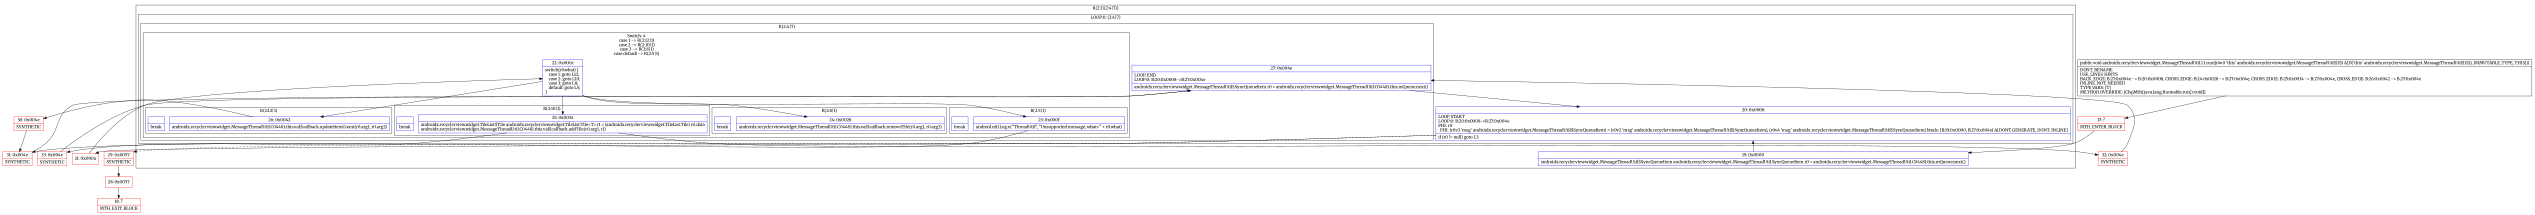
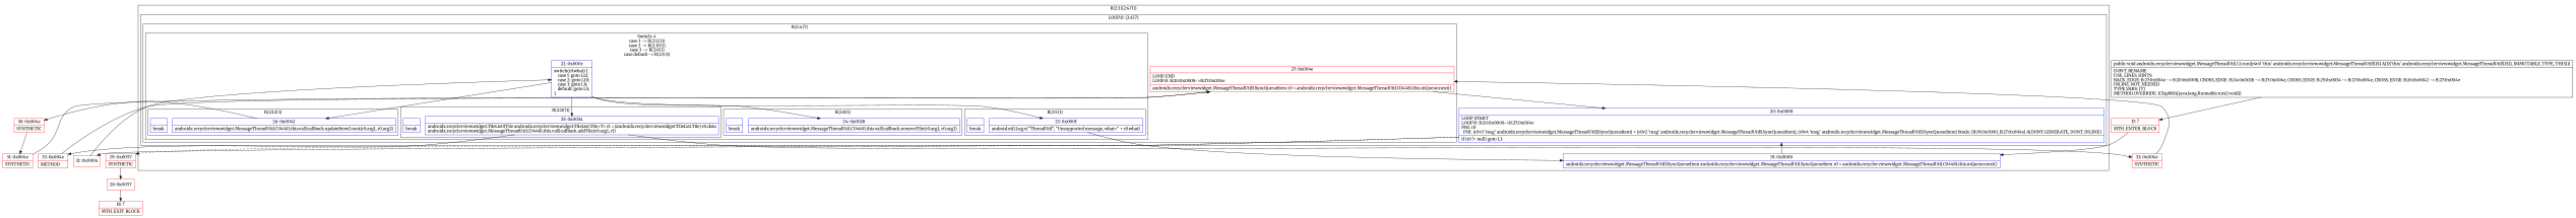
  digraph {
    fontname=Merriweather
    node [color=blue fontname=Merriweather shape=record]
    edge [fontname=Merriweather]
    n1 [label="{26\:\ 0x0042|androidx.recyclerview.widget.MessageThreadUtil.C04481.this.val$callback.updateItemCount(r0.arg1, r0.arg2)\l}"]
    n2 [label="{|break\l}"]
    n3 [label="{25\:\ 0x0034|androidx.recyclerview.widget.TileList$Tile androidx.recyclerview.widget.TileList.Tile\<T\> r1 = (androidx.recyclerview.widget.TileList.Tile) r0.data\landroidx.recyclerview.widget.MessageThreadUtil.C04481.this.val$callback.addTile(r0.arg1, r1)\l}"]
    n4 [label="{|break\l}"]
    n5 [label="{24\:\ 0x0028|androidx.recyclerview.widget.MessageThreadUtil.C04481.this.val$callback.removeTile(r0.arg1, r0.arg2)\l}"]
    n6 [label="{|break\l}"]
    n7 [label="{23\:\ 0x000f|android.util.Log.e(\"ThreadUtil\", \"Unsupported message, what=\" + r0.what)\l}"]
    n8 [label="{|break\l}"]
    n9 [label="{22\:\ 0x000c|switch(r0.what) \{\l    case 1: goto L12;\l    case 2: goto L10;\l    case 3: goto L8;\l    default: goto L5;\l\}\l}"]
-   n10 [label="{27\:\ 0x004e|LOOP_END\lLOOP:0: B:20:0x0008\-\>B:27:0x004e\l|androidx.recyclerview.widget.MessageThreadUtil$SyncQueueItem r0 = androidx.recyclerview.widget.MessageThreadUtil.C04481.this.mQueue.next()\l}"]
+   n10 [color=red label="{27\:\ 0x004e|LOOP_END\lLOOP:0: B:20:0x0008\-\>B:27:0x004e\l|androidx.recyclerview.widget.MessageThreadUtil$SyncQueueItem r0 = androidx.recyclerview.widget.MessageThreadUtil.C04481.this.mQueue.next()\l}"]
    n11 [label="{20\:\ 0x0008|LOOP_START\lLOOP:0: B:20:0x0008\-\>B:27:0x004e\lPHI: r0 \l  PHI: (r0v3 'msg' androidx.recyclerview.widget.MessageThreadUtil$SyncQueueItem) = (r0v2 'msg' androidx.recyclerview.widget.MessageThreadUtil$SyncQueueItem), (r0v4 'msg' androidx.recyclerview.widget.MessageThreadUtil$SyncQueueItem) binds: [B:19:0x0000, B:27:0x004e] A[DONT_GENERATE, DONT_INLINE]\l|if (r0 != null) goto L3\l}"]
    n12 [label="{19\:\ 0x0000|androidx.recyclerview.widget.MessageThreadUtil$SyncQueueItem androidx.recyclerview.widget.MessageThreadUtil.SyncQueueItem r0 = androidx.recyclerview.widget.MessageThreadUtil.C04481.this.mQueue.next()\l}"]
    n13 [color=red label="{30\:\ 0x004e|SYNTHETIC\l}"]
-   n14 [color=red label="{33\:\ 0x004e|SYNTHETIC\l}"]
+   n14 [color=red label="{33\:\ 0x004e|METHOD\l}"]
    n15 [color=red label="{32\:\ 0x004e|SYNTHETIC\l}"]
    n16 [color=red label="{31\:\ 0x004e|SYNTHETIC\l}"]
    n17 [color=red label="{21\:\ 0x000a}"]
    n18 [color=red label="{29\:\ 0x0057|SYNTHETIC\l}"]
    n19 [color=red label="{28\:\ 0x0057}"]
    n20 [color=red label="{17\:\ ?|MTH_ENTER_BLOCK\l}"]
    n21 [color=red label="{18\:\ ?|MTH_EXIT_BLOCK\l}"]
    n22 [label="{public void androidx.recyclerview.widget.MessageThreadUtil.1.1.run((r4v0 'this' androidx.recyclerview.widget.MessageThreadUtil$1$1 A[D('this' androidx.recyclerview.widget.MessageThreadUtil$1$1), IMMUTABLE_TYPE, THIS]))  | DONT_RENAME\lUSE_LINES_HINTS\lBACK_EDGE: B:27:0x004e \-\> B:20:0x0008, CROSS_EDGE: B:24:0x0028 \-\> B:27:0x004e, CROSS_EDGE: B:25:0x0034 \-\> B:27:0x004e, CROSS_EDGE: B:26:0x0042 \-\> B:27:0x004e\lINLINE_NOT_NEEDED\lTYPE_VARS: [T]\lMETHOD_OVERRIDE: [ClspMth\{java.lang.Runnable.run():void\}]\l}" color=""]
    subgraph cluster_1 {
      label="R(2:1|(2:4|7))"
      n12
      subgraph cluster_2 {
        label="LOOP:0: (2:4|7)"
        n11
        subgraph cluster_3 {
          label="R(2:4|7)"
          n10
          subgraph cluster_4 {
            label="Switch: 4\n case 1 -> R(2:12|1)\n case 2 -> R(2:10|1)\n case 3 -> R(2:8|1)\n case default -> R(2:5|1)"
            n9
            subgraph cluster_5 {
              label="R(2:12|1)"
              n1
              n2
            }
            subgraph cluster_6 {
              label="R(2:10|1)"
              n3
              n4
            }
            subgraph cluster_7 {
              label="R(2:8|1)"
              n5
              n6
            }
            subgraph cluster_8 {
              label="R(2:5|1)"
              n7
              n8
            }
          }
        }
      }
    }
    n1 -> n13
    n3 -> n14
    n3 -> n15
-   n7 -> n16
+   n7 -> n12
    n9 -> n1
    n9 -> n3
    n9 -> n5
    n9 -> n7
    n10 -> n11
    n11 -> n17
    n11 -> n18 [style=dashed]
    n12 -> n11
    n13 -> n16
    n14 -> n10
    n15 -> n10
    n16 -> n10
    n17 -> n9
    n18 -> n19
    n19 -> n21
    n20 -> n12
    n22 -> n20
  }
